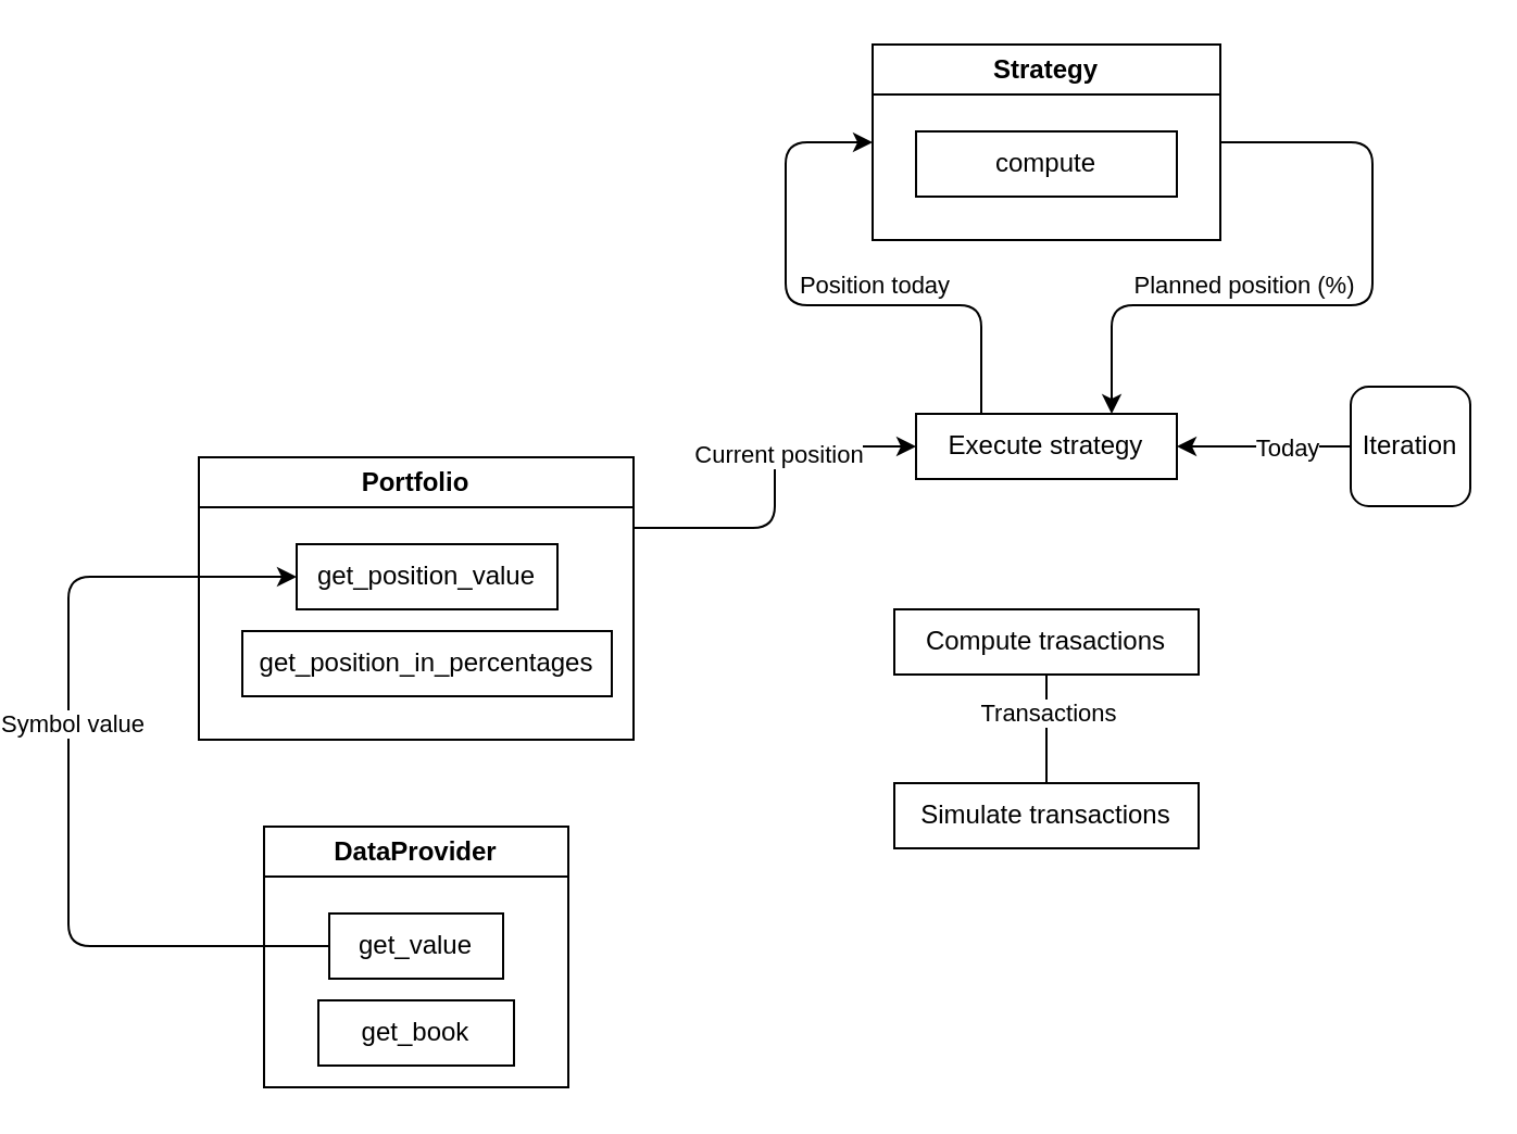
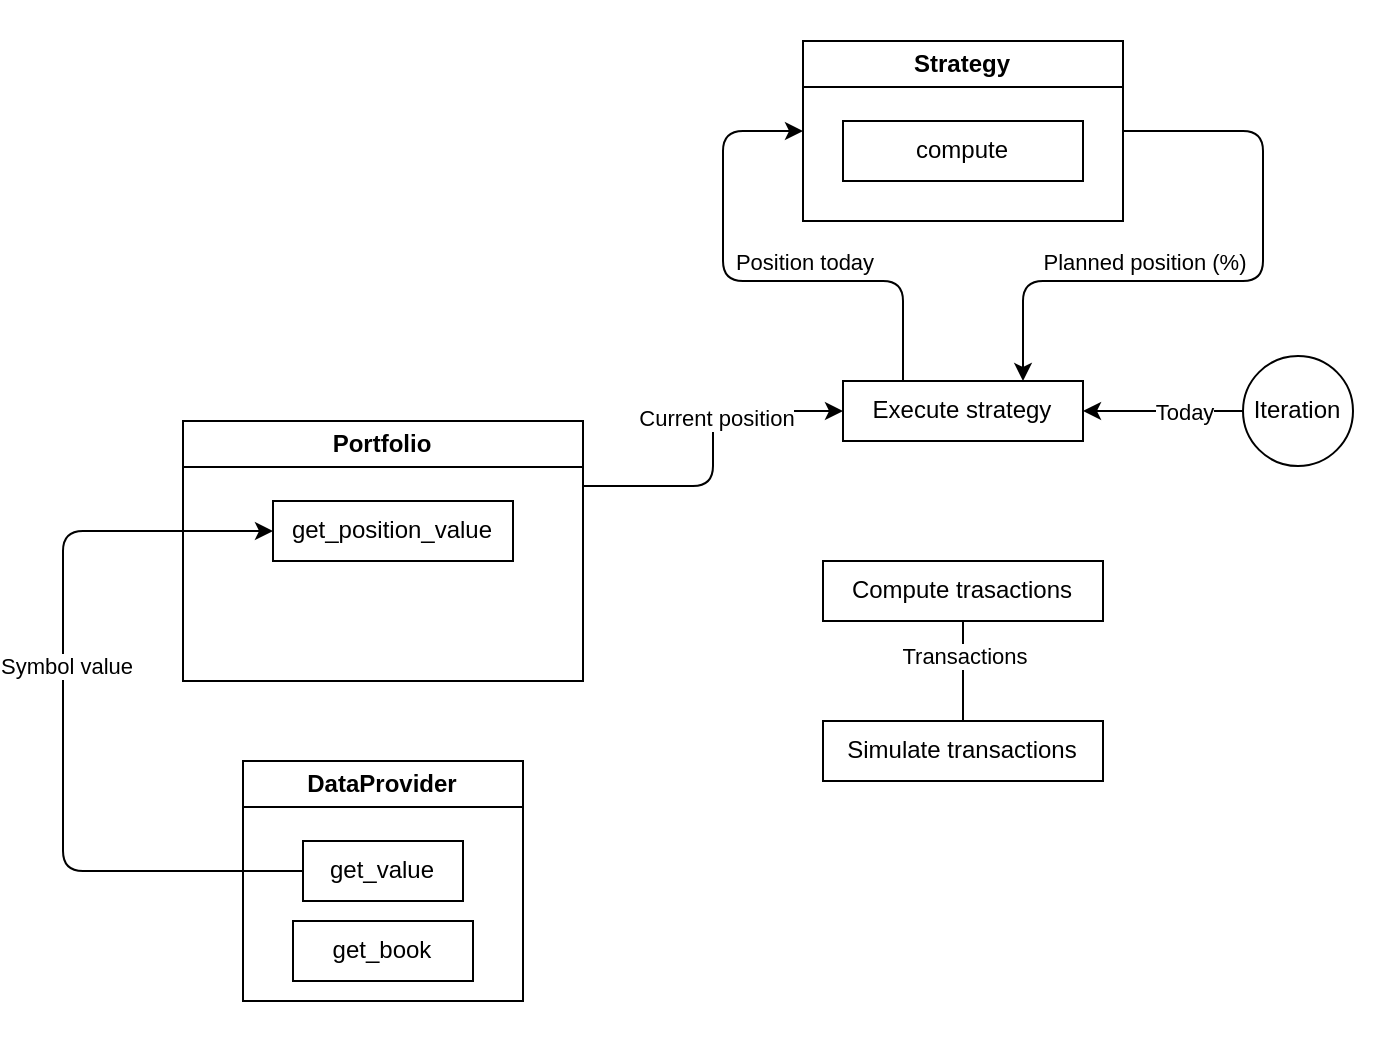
  <mxCell id="0" />
  <mxCell id="1" parent="0" />
  <mxCell id="2" value="Strategy" style="swimlane;whiteSpace=wrap;html=1;" vertex="1" parent="1"><mxGeometry x="390" y="20" width="160" height="90" as="geometry" /></mxCell>
  <mxCell id="3" value="compute" style="rounded=0;whiteSpace=wrap;html=1;" vertex="1" parent="2"><mxGeometry x="20" y="40" width="120" height="30" as="geometry" /></mxCell>
  <mxCell id="4" style="edgeStyle=orthogonalEdgeStyle;html=1;exitX=1;exitY=0.25;exitDx=0;exitDy=0;entryX=0;entryY=0.5;entryDx=0;entryDy=0;startArrow=none;startFill=0;endArrow=classic;endFill=1;" edge="1" parent="1" source="6" target="16"><mxGeometry relative="1" as="geometry"><mxPoint x="390" y="167.5" as="targetPoint" /></mxGeometry></mxCell>
  <mxCell id="5" value="Current position" style="edgeLabel;html=1;align=center;verticalAlign=middle;resizable=0;points=[];" vertex="1" connectable="0" parent="4"><mxGeometry x="0.184" y="-1" relative="1" as="geometry"><mxPoint as="offset" /></mxGeometry></mxCell>
  <mxCell id="6" value="Portfolio" style="swimlane;whiteSpace=wrap;html=1;" vertex="1" parent="1"><mxGeometry x="80" y="210" width="200" height="130" as="geometry" /></mxCell>
  <mxCell id="7" value="get_position_value" style="rounded=0;whiteSpace=wrap;html=1;" vertex="1" parent="6"><mxGeometry x="45" y="40" width="120" height="30" as="geometry" /></mxCell>
- <mxCell id="8" value="get_position_in_percentages" style="rounded=0;whiteSpace=wrap;html=1;" vertex="1" parent="6"><mxGeometry x="20" y="80" width="170" height="30" as="geometry" /></mxCell>
  <mxCell id="9" value="DataProvider" style="swimlane;whiteSpace=wrap;html=1;" vertex="1" parent="1"><mxGeometry x="110" y="380" width="140" height="120" as="geometry" /></mxCell>
  <mxCell id="10" value="get_value" style="rounded=0;whiteSpace=wrap;html=1;" vertex="1" parent="9"><mxGeometry x="30" y="40" width="80" height="30" as="geometry" /></mxCell>
  <mxCell id="11" value="get_book" style="rounded=0;whiteSpace=wrap;html=1;" vertex="1" parent="9"><mxGeometry x="25" y="80" width="90" height="30" as="geometry" /></mxCell>
  <mxCell id="12" style="edgeStyle=orthogonalEdgeStyle;html=1;entryX=0;entryY=0.5;entryDx=0;entryDy=0;endArrow=classic;endFill=1;startArrow=none;startFill=0;exitX=0;exitY=0.5;exitDx=0;exitDy=0;" edge="1" parent="1" source="10" target="7"><mxGeometry relative="1" as="geometry"><mxPoint x="30" y="440" as="sourcePoint" /><mxPoint x="-160" y="250" as="targetPoint" /><Array as="points"><mxPoint x="20" y="435" /><mxPoint x="20" y="265" /></Array></mxGeometry></mxCell>
  <mxCell id="13" value="Symbol value" style="edgeLabel;html=1;align=center;verticalAlign=middle;resizable=0;points=[];" vertex="1" connectable="0" parent="12"><mxGeometry x="0.128" y="-1" relative="1" as="geometry"><mxPoint as="offset" /></mxGeometry></mxCell>
  <mxCell id="14" style="edgeStyle=orthogonalEdgeStyle;html=1;exitX=0.25;exitY=0;exitDx=0;exitDy=0;startArrow=none;startFill=0;endArrow=classic;endFill=1;entryX=0;entryY=0.5;entryDx=0;entryDy=0;" edge="1" parent="1" source="16" target="2"><mxGeometry relative="1" as="geometry"><mxPoint x="440" y="120" as="targetPoint" /><Array as="points"><mxPoint x="440" y="140" /><mxPoint x="350" y="140" /><mxPoint x="350" y="65" /></Array></mxGeometry></mxCell>
  <mxCell id="15" value="Position today" style="edgeLabel;html=1;align=center;verticalAlign=middle;resizable=0;points=[];" vertex="1" connectable="0" parent="14"><mxGeometry x="-0.255" y="1" relative="1" as="geometry"><mxPoint x="-5" y="-11" as="offset" /></mxGeometry></mxCell>
  <mxCell id="16" value="Execute strategy" style="rounded=0;whiteSpace=wrap;html=1;" vertex="1" parent="1"><mxGeometry x="410" y="190" width="120" height="30" as="geometry" /></mxCell>
  <mxCell id="17" style="edgeStyle=orthogonalEdgeStyle;html=1;startArrow=none;startFill=0;endArrow=classic;endFill=1;entryX=0.75;entryY=0;entryDx=0;entryDy=0;exitX=1;exitY=0.5;exitDx=0;exitDy=0;" edge="1" parent="1" source="2" target="16"><mxGeometry relative="1" as="geometry"><mxPoint x="500" y="120" as="sourcePoint" /><mxPoint x="680" y="120" as="targetPoint" /><Array as="points"><mxPoint x="620" y="65" /><mxPoint x="620" y="140" /><mxPoint x="500" y="140" /></Array></mxGeometry></mxCell>
  <mxCell id="18" value="Planned position (%)" style="edgeLabel;html=1;align=center;verticalAlign=middle;resizable=0;points=[];" vertex="1" connectable="0" parent="17"><mxGeometry x="-0.255" y="1" relative="1" as="geometry"><mxPoint x="-61" y="18" as="offset" /></mxGeometry></mxCell>
  <mxCell id="19" style="edgeStyle=orthogonalEdgeStyle;html=1;exitX=0.5;exitY=1;exitDx=0;exitDy=0;entryX=0.5;entryY=0;entryDx=0;entryDy=0;startArrow=none;startFill=0;endArrow=none;endFill=1;" edge="1" parent="1" source="21" target="22"><mxGeometry relative="1" as="geometry" /></mxCell>
  <mxCell id="20" value="Transactions" style="edgeLabel;html=1;align=center;verticalAlign=middle;resizable=0;points=[];" vertex="1" connectable="0" parent="19"><mxGeometry x="-0.305" relative="1" as="geometry"><mxPoint as="offset" /></mxGeometry></mxCell>
  <mxCell id="21" value="Compute trasactions" style="rounded=0;whiteSpace=wrap;html=1;" vertex="1" parent="1"><mxGeometry x="400" y="280" width="140" height="30" as="geometry" /></mxCell>
  <mxCell id="22" value="Simulate transactions" style="rounded=0;whiteSpace=wrap;html=1;" vertex="1" parent="1"><mxGeometry x="400" y="360" width="140" height="30" as="geometry" /></mxCell>
  <mxCell id="23" style="edgeStyle=orthogonalEdgeStyle;html=1;exitX=0;exitY=0.5;exitDx=0;exitDy=0;entryX=1;entryY=0.5;entryDx=0;entryDy=0;startArrow=none;startFill=0;endArrow=classic;endFill=1;" edge="1" parent="1" source="25" target="16"><mxGeometry relative="1" as="geometry" /></mxCell>
  <mxCell id="24" value="Today" style="edgeLabel;html=1;align=center;verticalAlign=middle;resizable=0;points=[];" vertex="1" connectable="0" parent="23"><mxGeometry x="-0.243" y="3" relative="1" as="geometry"><mxPoint y="-3" as="offset" /></mxGeometry></mxCell>
- <mxCell id="25" value="Iteration" style="whiteSpace=wrap;html=1;aspect=fixed;rounded=1;" vertex="1" parent="1"><mxGeometry x="610" y="177.5" width="55" height="55" as="geometry" /></mxCell>
+ <mxCell id="25" value="Iteration" style="ellipse;whiteSpace=wrap;html=1;aspect=fixed;" vertex="1" parent="1"><mxGeometry x="610" y="177.5" width="55" height="55" as="geometry" /></mxCell>
